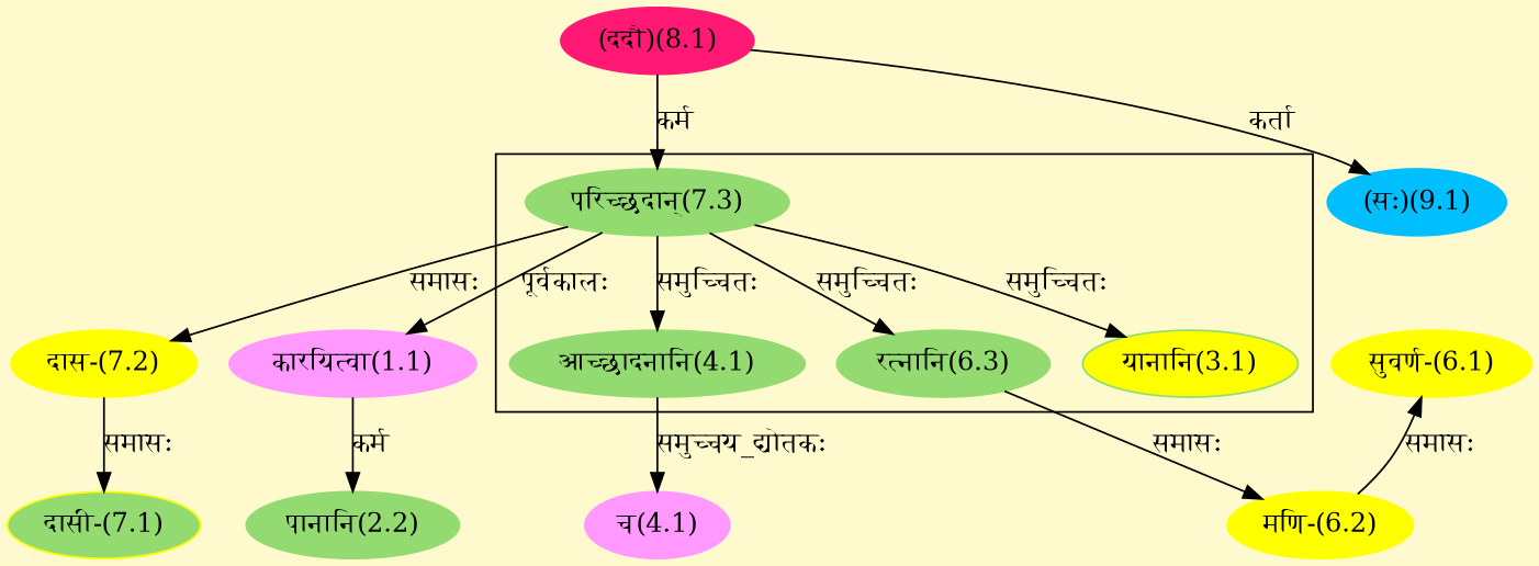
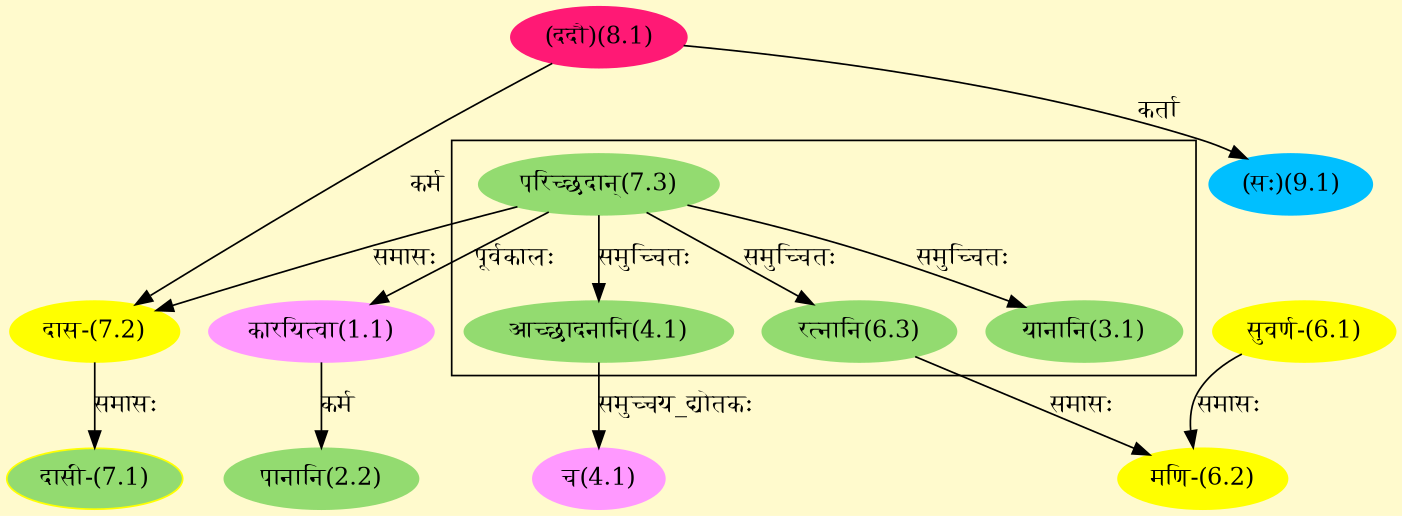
  digraph {
    bgcolor=lemonchiffon1
    compound=true
    rankdir=BT
    node [color="#93DB70" style=filled]
    edge [dir=back]
-   n1 [label="यानानि(3.1)" fillcolor="#FFFF00"]
+   n1 [label="यानानि(3.1)"]
    n2 [label="परिच्छदान्(7.3)"]
    n3 [label="आच्छादनानि(4.1)"]
    n4 [label="रत्नानि(6.3)"]
    n5 [color="#FF1975" label="(ददौ)(8.1)"]
    n6 [color="#FF99FF" label="कारयित्वा(1.1)"]
    n7 [label="पानानि(2.2)"]
    n8 [color="#FF99FF" label="च(4.1)"]
    n9 [color="#FFFF00" label="सुवर्ण-(6.1)"]
    n10 [color="#FFFF00" label="मणि-(6.2)"]
    n11 [color="#FFFF00" fillcolor="#93DB70" label="दासी-(7.1)"]
    n12 [color="#FFFF00" label="दास-(7.2)"]
    n13 [color="#00BFFF" label="(सः)(9.1)"]
    subgraph cluster_1 {
      n1
      n2
      n3
      n4
    }
    n1 -> n2 [label="समुच्चितः"]
-   n2 -> n5 [label="कर्म"]
+   n12 -> n5 [label="कर्म"]
    n3 -> n2 [label="समुच्चितः"]
    n4 -> n2 [label="समुच्चितः"]
    n6 -> n2 [label="पूर्वकालः"]
    n7 -> n6 [label="कर्म"]
    n8 -> n3 [label="समुच्चय_द्योतकः"]
-   n9 -> n10 [label="समासः"]
+   n10 -> n9 [label="समासः"]
    n10 -> n4 [label="समासः"]
    n11 -> n12 [label="समासः"]
    n12 -> n2 [label="समासः"]
    n13 -> n5 [label="कर्ता"]
  }
